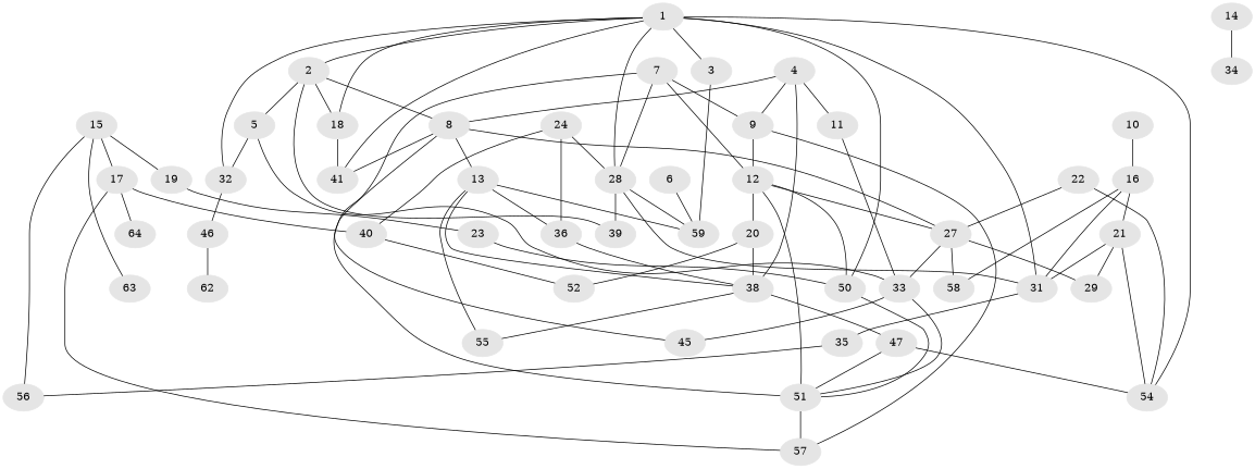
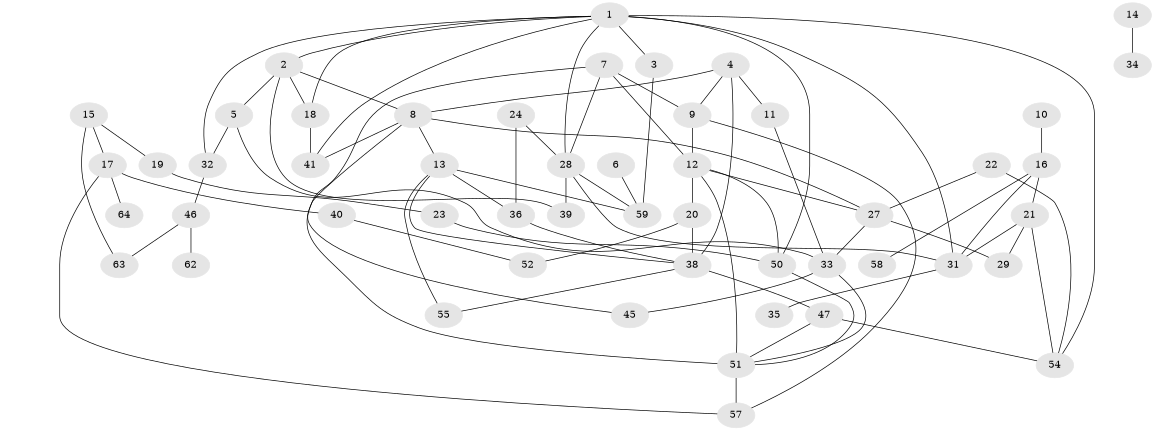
  graph {
    node [color=gray90 style=filled]
    edge [weight=1.0]
    1
    2
    3
    18
    28
    31
    32
    41
    50
    54
    5
    8
    39
    59
    35
    46
    51
    33
    13
    27
    4
    9
    11
    38
    12
    57
    55
    47
    45
    6
    7
    20
    36
    58
    29
    10
    16
    21
    52
    14
    34
    15
    17
    19
-   56
    63
    40
    64
    23
    22
    24
    62
    1 -- 2
    1 -- 3 [weight=2.0]
    1 -- 18
    1 -- 28
    1 -- 31
    1 -- 32
    1 -- 41
    1 -- 50
    1 -- 54
    2 -- 18
    2 -- 5
    2 -- 8
    2 -- 39
    3 -- 59
    18 -- 41
    28 -- 31
    28 -- 39
    28 -- 59
    31 -- 35
    32 -- 46
    50 -- 51
    5 -- 32
    5 -- 33
    8 -- 41
    8 -- 51 [weight=3.0]
    8 -- 13
    8 -- 27
-   35 -- 56
+   46 -- 63
    46 -- 62
    51 -- 57
    33 -- 51
    33 -- 45
    13 -- 59
    13 -- 38
    13 -- 55
    13 -- 36
    27 -- 33
-   27 -- 58
    27 -- 29
    4 -- 8
    4 -- 9
    4 -- 11
    4 -- 38 [weight=2.0]
    9 -- 12
    9 -- 57
    11 -- 33
    38 -- 55
    38 -- 47
    12 -- 50
    12 -- 51 [weight=2.0]
    12 -- 27
    12 -- 20
    47 -- 54
    47 -- 51
    6 -- 59
    7 -- 28
    7 -- 9 [weight=2.0]
    7 -- 12
    7 -- 45
    20 -- 38
    20 -- 52
    36 -- 38
    10 -- 16
    16 -- 31
    16 -- 58
    16 -- 21
    21 -- 31
    21 -- 54
    21 -- 29
    14 -- 34
    15 -- 17
    15 -- 19
-   15 -- 56
    15 -- 63
    17 -- 57
    17 -- 40
    17 -- 64
    19 -- 23
    40 -- 52
    23 -- 50
    22 -- 54
    22 -- 27
    24 -- 28
    24 -- 36
-   24 -- 40
  }
